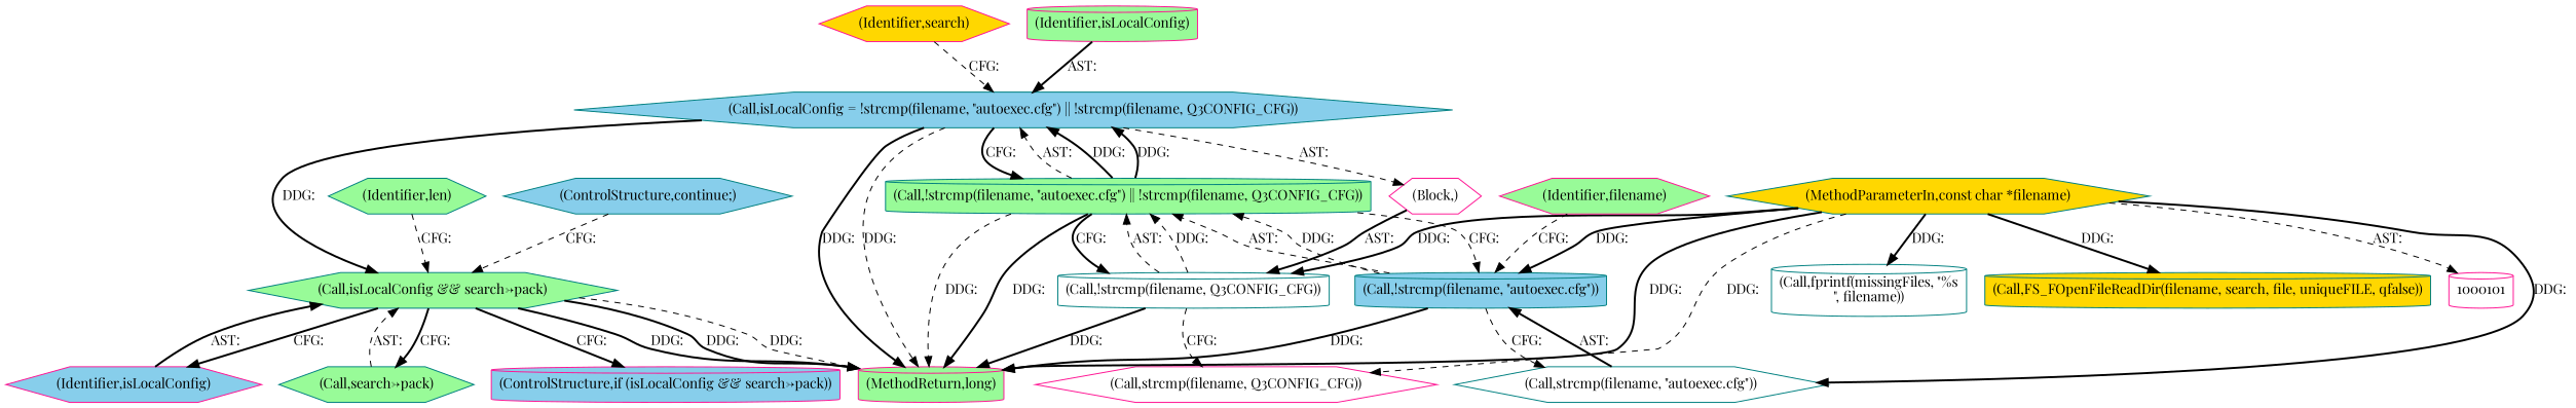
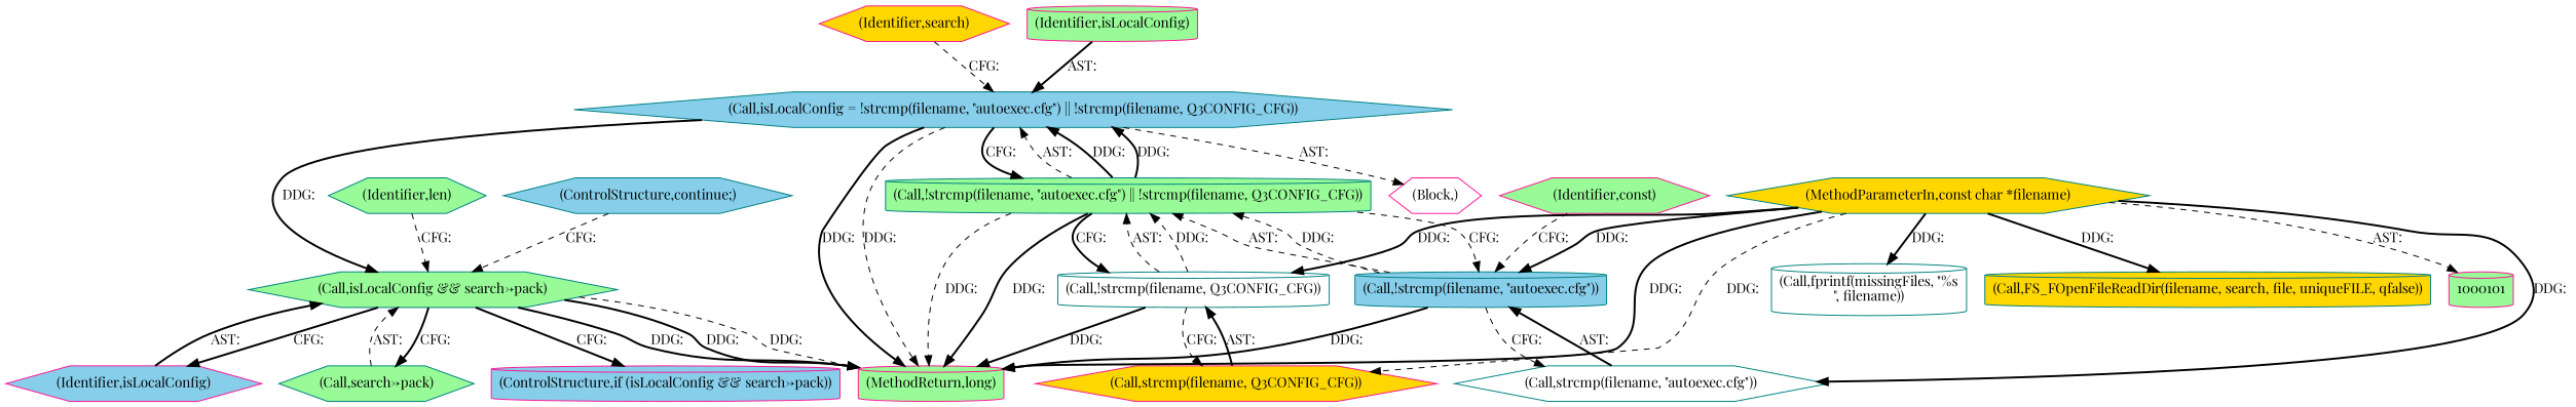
  digraph {
    fontname="Playfair Display"
    node [color=teal fillcolor=palegreen fontname="Playfair Display" shape=hexagon style=filled]
    edge [fontname="Playfair Display" style=bold]
    n1 [label="(Call,isLocalConfig && search->pack)"]
    n2 [color=deeppink fillcolor=skyblue label="(Identifier,isLocalConfig)"]
    n3 [label="(Call,search->pack)"]
    n4 [color=deeppink fillcolor=skyblue label="(ControlStructure,if (isLocalConfig && search->pack))" shape=cylinder]
    n5 [color=deeppink label="(MethodReturn,long)" shape=cylinder]
    n6 [fillcolor=skyblue label="(Call,isLocalConfig = !strcmp(filename, \"autoexec.cfg\") || !strcmp(filename, Q3CONFIG_CFG))"]
    n7 [label="(Call,!strcmp(filename, \"autoexec.cfg\") || !strcmp(filename, Q3CONFIG_CFG))" shape=cylinder]
    n8 [color=deeppink fillcolor=white label="(Block,)"]
    n9 [fillcolor=skyblue label="(Call,!strcmp(filename, \"autoexec.cfg\"))" shape=cylinder]
    n10 [fillcolor=white label="(Call,!strcmp(filename, Q3CONFIG_CFG))" shape=cylinder]
    n11 [fillcolor=white label="(Call,strcmp(filename, \"autoexec.cfg\"))"]
-   n12 [color=deeppink fillcolor=white label="(Call,strcmp(filename, Q3CONFIG_CFG))"]
+   n12 [color=deeppink fillcolor=gold label="(Call,strcmp(filename, Q3CONFIG_CFG))"]
    n13 [fillcolor=gold label="(MethodParameterIn,const char *filename)"]
    n14 [fillcolor=white label="(Call,fprintf(missingFiles, \"%s\n\", filename))" shape=cylinder]
    n15 [fillcolor=gold label="(Call,FS_FOpenFileReadDir(filename, search, file, uniqueFILE, qfalse))" shape=cylinder]
-   1000101 [color=deeppink fillcolor=white shape=cylinder]
+   1000101 [color=deeppink shape=cylinder]
    n17 [color=deeppink fillcolor=gold label="(Identifier,search)"]
    n18 [label="(Identifier,len)"]
    n19 [fillcolor=skyblue label="(ControlStructure,continue;)"]
    n20 [color=deeppink label="(Identifier,isLocalConfig)" shape=cylinder]
-   n21 [color=deeppink label="(Identifier,filename)"]
+   n21 [color=deeppink label="(Identifier,const)"]
    n1 -> n2 [label="CFG: "]
    n1 -> n3 [label="CFG: "]
    n1 -> n4 [label="CFG: "]
    n1 -> n5 [label="DDG: " style=dashed]
    n1 -> n5 [label="DDG: "]
    n1 -> n5 [label="DDG: "]
    n2 -> n1 [label="AST: "]
    n3 -> n1 [label="AST: " style=dashed]
    n6 -> n1 [label="DDG: "]
    n6 -> n5 [label="DDG: " style=dashed]
    n6 -> n5 [label="DDG: "]
    n6 -> n7 [label="CFG: "]
    n6 -> n8 [label="AST: " style=dashed]
    n7 -> n5 [label="DDG: " style=dashed]
    n7 -> n5 [label="DDG: "]
    n7 -> n6 [label="AST: " style=dashed]
    n7 -> n6 [label="DDG: "]
    n7 -> n6 [label="DDG: "]
    n7 -> n9 [label="CFG: " style=dashed]
    n7 -> n10 [label="CFG: "]
    n9 -> n5 [label="DDG: "]
    n9 -> n7 [label="AST: " style=dashed]
    n9 -> n7 [label="DDG: " style=dashed]
    n9 -> n11 [label="CFG: " style=dashed]
    n10 -> n5 [label="DDG: "]
    n10 -> n7 [label="AST: " style=dashed]
    n10 -> n7 [label="DDG: " style=dashed]
    n10 -> n12 [label="CFG: " style=dashed]
    n11 -> n9 [label="AST: "]
-   n8 -> n10 [label="AST: "]
+   n12 -> n10 [label="AST: "]
    n13 -> n5 [label="DDG: "]
    n13 -> n9 [label="DDG: "]
    n13 -> n10 [label="DDG: "]
    n13 -> n11 [label="DDG: "]
    n13 -> n12 [label="DDG: " style=dashed]
    n13 -> n14 [label="DDG: "]
    n13 -> n15 [label="DDG: "]
    n13 -> 1000101 [label="AST: " style=dashed]
    n17 -> n6 [label="CFG: " style=dashed]
    n18 -> n1 [label="CFG: " style=dashed]
    n19 -> n1 [label="CFG: " style=dashed]
    n20 -> n6 [label="AST: "]
    n21 -> n9 [label="CFG: " style=dashed]
  }
